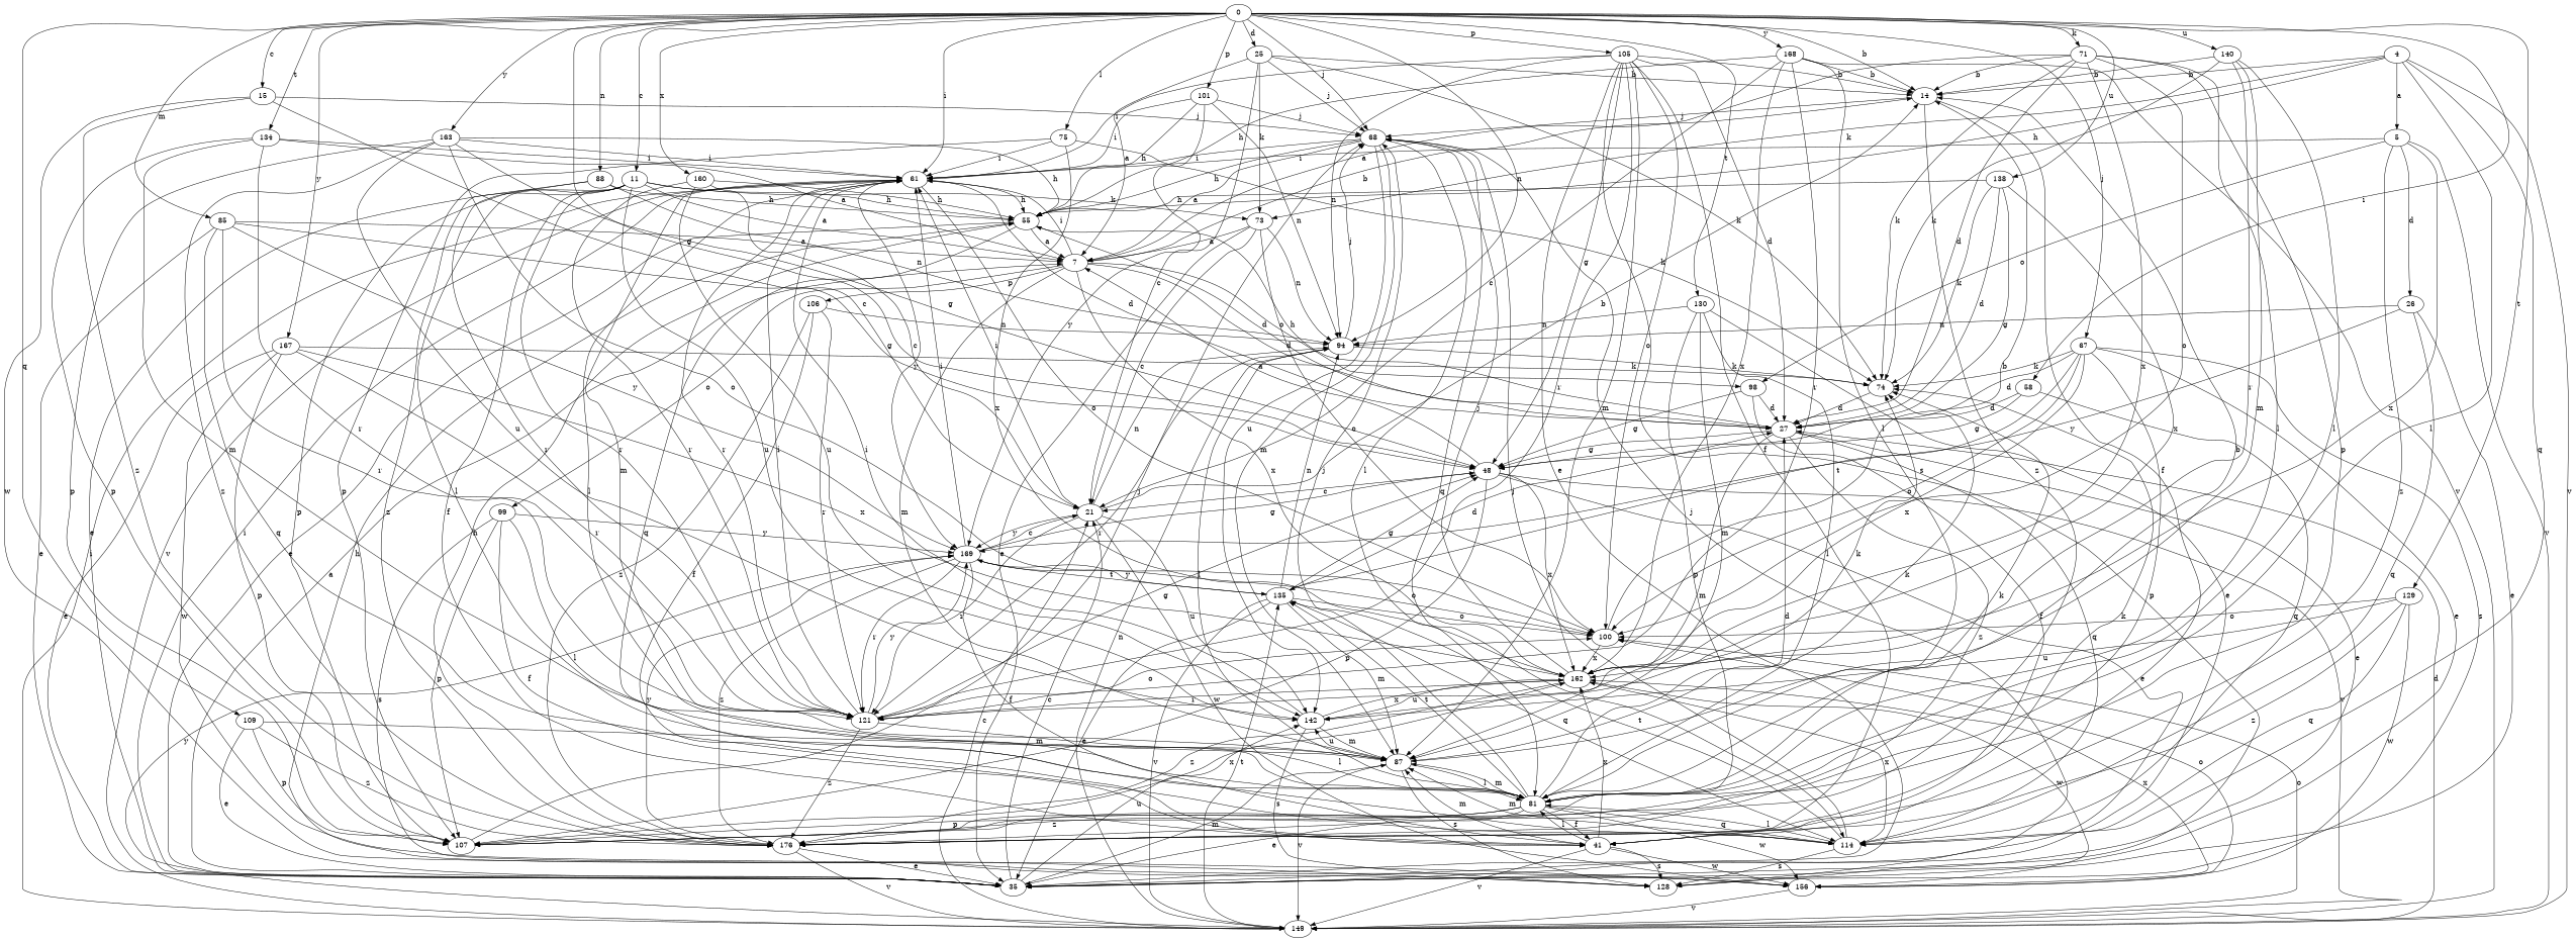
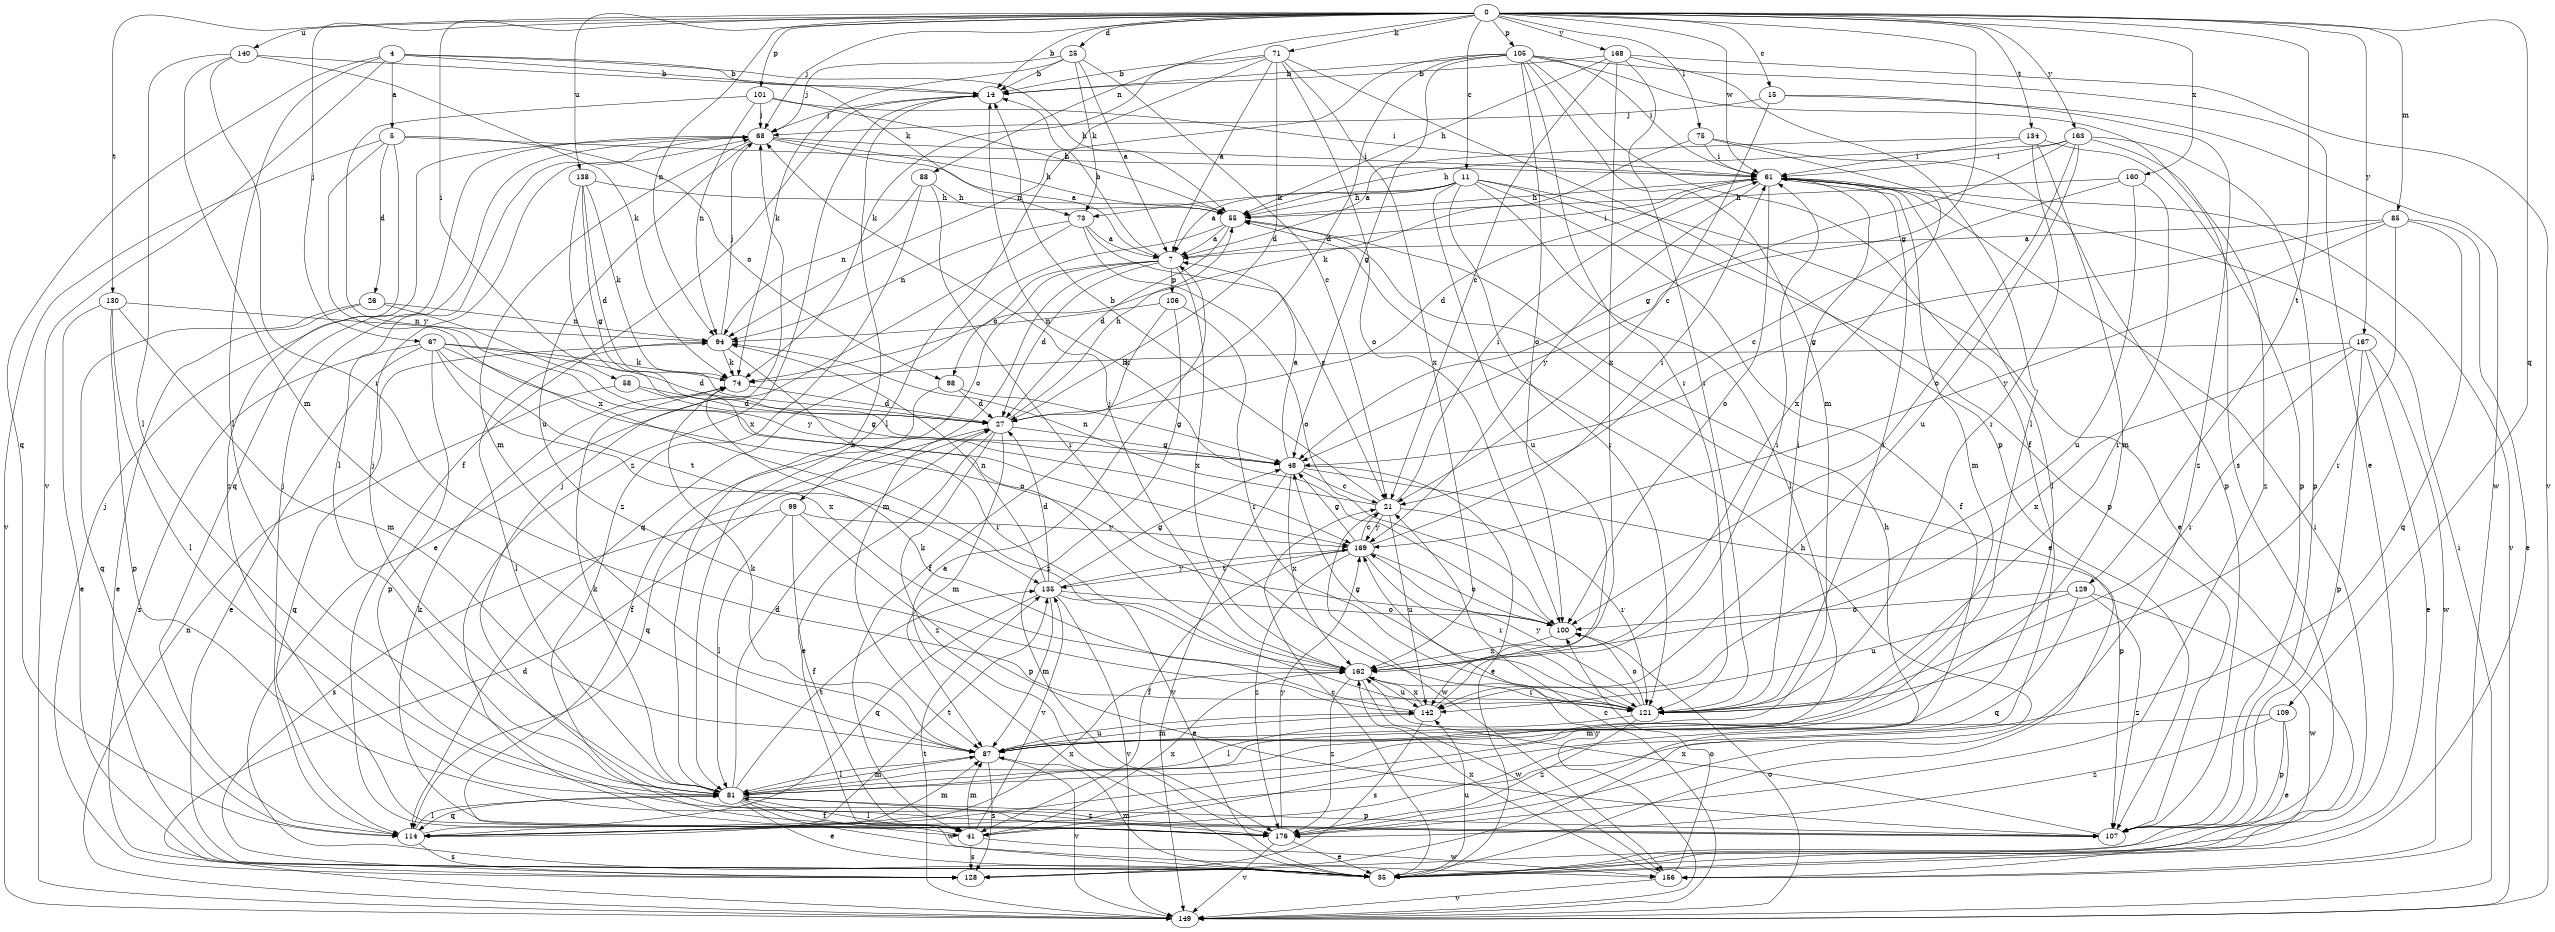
  strict digraph {
    0
    14
    15
    n4 [label=11]
    25
    48
    58
    61
    67
    68
    71
    75
    85
    88
    94
    101
    105
    109
    129
    130
    134
    138
    140
    160
    163
    167
    168
    176
    41
    21
    156
    55
    73
    81
    7
    35
    107
    121
    142
    74
    149
    162
    114
    27
    87
    169
    100
    128
    135
    4
    5
    26
    98
    99
    106
    0 -> 14 [label=b]
    0 -> 15 [label=c]
    0 -> n4 [label=c]
    0 -> 25 [label=d]
    0 -> 48 [label=g]
    0 -> 58 [label=i]
-   0 -> 61 [label=i]
+   0 -> 61 [label=w]
    0 -> 67 [label=j]
    0 -> 68 [label=j]
    0 -> 71 [label=k]
    0 -> 75 [label=l]
    0 -> 85 [label=m]
    0 -> 88 [label=n]
    0 -> 94 [label=n]
    0 -> 101 [label=p]
    0 -> 105 [label=p]
    0 -> 109 [label=q]
    0 -> 129 [label=t]
    0 -> 130 [label=t]
    0 -> 134 [label=t]
    0 -> 138 [label=u]
    0 -> 140 [label=u]
    0 -> 160 [label=x]
    0 -> 163 [label=y]
    0 -> 167 [label=y]
    0 -> 168 [label=y]
    14 -> 68 [label=j]
    14 -> 176 [label=z]
    14 -> 41 [label=f]
    15 -> 68 [label=j]
    15 -> 176 [label=z]
    15 -> 21 [label=c]
    15 -> 156 [label=w]
    n4 -> 41 [label=f]
    n4 -> 55 [label=h]
    n4 -> 73 [label=k]
    n4 -> 81 [label=l]
    n4 -> 7 [label=a]
    n4 -> 35 [label=e]
    n4 -> 107 [label=p]
    n4 -> 121 [label=r]
    n4 -> 142 [label=u]
    25 -> 14 [label=b]
    25 -> 68 [label=j]
    25 -> 21 [label=c]
    25 -> 73 [label=k]
    25 -> 7 [label=a]
    25 -> 74 [label=k]
    48 -> 21 [label=c]
    48 -> 7 [label=a]
    48 -> 35 [label=e]
    48 -> 107 [label=p]
    48 -> 149 [label=v]
    48 -> 162 [label=x]
    58 -> 48 [label=g]
    58 -> 114 [label=q]
    58 -> 27 [label=d]
    61 -> 55 [label=h]
    61 -> 81 [label=l]
    61 -> 121 [label=r]
    61 -> 149 [label=v]
    61 -> 27 [label=d]
    61 -> 87 [label=m]
    61 -> 169 [label=y]
    61 -> 100 [label=o]
    67 -> 35 [label=e]
    67 -> 107 [label=p]
    67 -> 74 [label=k]
    67 -> 162 [label=x]
    67 -> 27 [label=d]
    67 -> 100 [label=o]
    67 -> 128 [label=s]
    67 -> 135 [label=t]
    68 -> 61 [label=i]
    68 -> 55 [label=h]
    68 -> 81 [label=l]
    68 -> 7 [label=a]
    68 -> 142 [label=u]
    68 -> 114 [label=q]
    68 -> 87 [label=m]
    71 -> 14 [label=b]
    71 -> 81 [label=l]
    71 -> 7 [label=a]
    71 -> 107 [label=p]
    71 -> 74 [label=k]
    71 -> 162 [label=x]
    71 -> 27 [label=d]
    71 -> 100 [label=o]
    75 -> 61 [label=i]
    75 -> 107 [label=p]
    75 -> 74 [label=k]
    75 -> 162 [label=x]
    85 -> 48 [label=g]
    85 -> 7 [label=a]
    85 -> 35 [label=e]
    85 -> 121 [label=r]
    85 -> 114 [label=q]
    85 -> 169 [label=y]
    88 -> 94 [label=n]
    88 -> 176 [label=z]
    88 -> 55 [label=h]
    88 -> 121 [label=r]
    94 -> 68 [label=j]
    94 -> 81 [label=l]
    94 -> 121 [label=r]
    94 -> 74 [label=k]
    101 -> 61 [label=i]
    101 -> 68 [label=j]
    101 -> 94 [label=n]
    101 -> 55 [label=h]
    101 -> 169 [label=y]
    105 -> 14 [label=b]
    105 -> 48 [label=g]
    105 -> 61 [label=i]
    105 -> 94 [label=n]
    105 -> 41 [label=f]
    105 -> 35 [label=e]
    105 -> 121 [label=r]
    105 -> 27 [label=d]
    105 -> 87 [label=m]
    105 -> 100 [label=o]
    105 -> 128 [label=s]
    109 -> 176 [label=z]
    109 -> 35 [label=e]
    109 -> 107 [label=p]
    109 -> 87 [label=m]
-   129 -> 176 [label=z]
+   129 -> 107 [label=z]
    129 -> 156 [label=w]
    129 -> 142 [label=u]
    129 -> 114 [label=q]
    129 -> 100 [label=o]
    130 -> 94 [label=n]
    130 -> 81 [label=l]
    130 -> 35 [label=e]
    130 -> 107 [label=p]
    130 -> 87 [label=m]
    134 -> 61 [label=i]
    134 -> 7 [label=a]
    134 -> 107 [label=p]
    134 -> 121 [label=r]
    134 -> 87 [label=m]
    138 -> 48 [label=g]
    138 -> 55 [label=h]
    138 -> 74 [label=k]
    138 -> 162 [label=x]
    138 -> 27 [label=d]
    140 -> 14 [label=b]
    140 -> 81 [label=l]
    140 -> 121 [label=r]
    140 -> 74 [label=k]
    140 -> 87 [label=m]
    160 -> 21 [label=c]
    160 -> 55 [label=h]
    160 -> 121 [label=r]
    160 -> 142 [label=u]
    163 -> 48 [label=g]
    163 -> 61 [label=i]
    163 -> 176 [label=z]
    163 -> 55 [label=h]
    163 -> 107 [label=p]
    163 -> 142 [label=u]
    163 -> 100 [label=o]
    167 -> 156 [label=w]
    167 -> 35 [label=e]
    167 -> 107 [label=p]
    167 -> 121 [label=r]
    167 -> 74 [label=k]
    167 -> 162 [label=x]
    168 -> 14 [label=b]
    168 -> 21 [label=c]
    168 -> 55 [label=h]
    168 -> 81 [label=l]
    168 -> 121 [label=r]
    168 -> 149 [label=v]
    168 -> 162 [label=x]
    176 -> 55 [label=h]
    176 -> 35 [label=e]
    176 -> 74 [label=k]
    176 -> 149 [label=v]
    176 -> 169 [label=y]
    41 -> 156 [label=w]
    41 -> 81 [label=l]
-   41 -> 149 [label=v]
+   41 -> 135 [label=v]
    41 -> 162 [label=x]
    41 -> 87 [label=m]
    41 -> 128 [label=s]
    21 -> 14 [label=b]
    21 -> 61 [label=i]
    21 -> 94 [label=n]
    21 -> 156 [label=w]
    21 -> 121 [label=r]
    21 -> 142 [label=u]
    21 -> 169 [label=y]
    156 -> 149 [label=v]
    156 -> 162 [label=x]
    156 -> 100 [label=o]
    55 -> 7 [label=a]
    55 -> 35 [label=e]
    55 -> 114 [label=q]
    55 -> 27 [label=d]
    73 -> 94 [label=n]
    73 -> 21 [label=c]
    73 -> 7 [label=a]
    73 -> 35 [label=e]
    73 -> 100 [label=o]
    81 -> 14 [label=b]
    81 -> 68 [label=j]
    81 -> 176 [label=z]
    81 -> 41 [label=f]
    81 -> 156 [label=w]
    81 -> 35 [label=e]
    81 -> 107 [label=p]
    81 -> 74 [label=k]
    81 -> 114 [label=q]
    81 -> 27 [label=d]
    81 -> 87 [label=m]
    81 -> 135 [label=t]
    7 -> 14 [label=b]
    7 -> 61 [label=i]
    7 -> 162 [label=x]
    7 -> 27 [label=d]
    7 -> 87 [label=m]
    7 -> 98 [label=o]
    7 -> 99 [label=o]
    7 -> 106 [label=p]
    35 -> 61 [label=i]
    35 -> 21 [label=c]
    35 -> 7 [label=a]
    35 -> 142 [label=u]
    35 -> 87 [label=m]
    107 -> 68 [label=j]
    107 -> 162 [label=x]
    121 -> 48 [label=g]
    121 -> 61 [label=i]
    121 -> 176 [label=z]
    121 -> 81 [label=l]
    121 -> 169 [label=y]
    121 -> 100 [label=o]
    142 -> 61 [label=i]
    142 -> 74 [label=k]
    142 -> 162 [label=x]
    142 -> 87 [label=m]
    142 -> 128 [label=s]
    74 -> 27 [label=d]
    149 -> 61 [label=i]
    149 -> 94 [label=n]
    149 -> 21 [label=c]
    149 -> 27 [label=d]
    149 -> 169 [label=y]
    149 -> 100 [label=o]
    149 -> 135 [label=t]
    162 -> 68 [label=j]
    162 -> 176 [label=z]
    162 -> 156 [label=w]
    162 -> 121 [label=r]
    162 -> 142 [label=u]
    114 -> 68 [label=j]
    114 -> 81 [label=l]
    114 -> 162 [label=x]
    114 -> 87 [label=m]
    114 -> 128 [label=s]
    114 -> 135 [label=t]
    27 -> 48 [label=g]
    27 -> 176 [label=z]
    27 -> 55 [label=h]
    27 -> 35 [label=e]
    27 -> 114 [label=q]
    27 -> 87 [label=m]
    87 -> 81 [label=l]
    87 -> 142 [label=u]
    87 -> 74 [label=k]
    87 -> 149 [label=v]
    87 -> 128 [label=s]
    169 -> 48 [label=g]
    169 -> 61 [label=i]
    169 -> 176 [label=z]
    169 -> 41 [label=f]
    169 -> 21 [label=c]
    169 -> 121 [label=r]
    169 -> 100 [label=o]
    169 -> 135 [label=t]
    100 -> 14 [label=b]
    100 -> 162 [label=x]
    128 -> 68 [label=j]
    128 -> 55 [label=h]
    135 -> 48 [label=g]
    135 -> 94 [label=n]
    135 -> 35 [label=e]
    135 -> 149 [label=v]
    135 -> 114 [label=q]
    135 -> 27 [label=d]
    135 -> 87 [label=m]
    135 -> 169 [label=y]
    135 -> 100 [label=o]
    4 -> 14 [label=b]
    4 -> 55 [label=h]
    4 -> 73 [label=k]
    4 -> 81 [label=l]
    4 -> 149 [label=v]
    4 -> 114 [label=q]
    4 -> 5 [label=a]
    5 -> 61 [label=i]
    5 -> 176 [label=z]
    5 -> 149 [label=v]
    5 -> 162 [label=x]
    5 -> 26 [label=d]
    5 -> 98 [label=o]
    26 -> 94 [label=n]
    26 -> 35 [label=e]
    26 -> 114 [label=q]
    26 -> 169 [label=y]
    98 -> 48 [label=g]
    98 -> 41 [label=f]
    98 -> 27 [label=d]
    99 -> 41 [label=f]
    99 -> 81 [label=l]
    99 -> 107 [label=p]
    99 -> 169 [label=y]
    99 -> 128 [label=s]
    106 -> 94 [label=n]
    106 -> 176 [label=z]
    106 -> 41 [label=f]
    106 -> 121 [label=r]
  }
